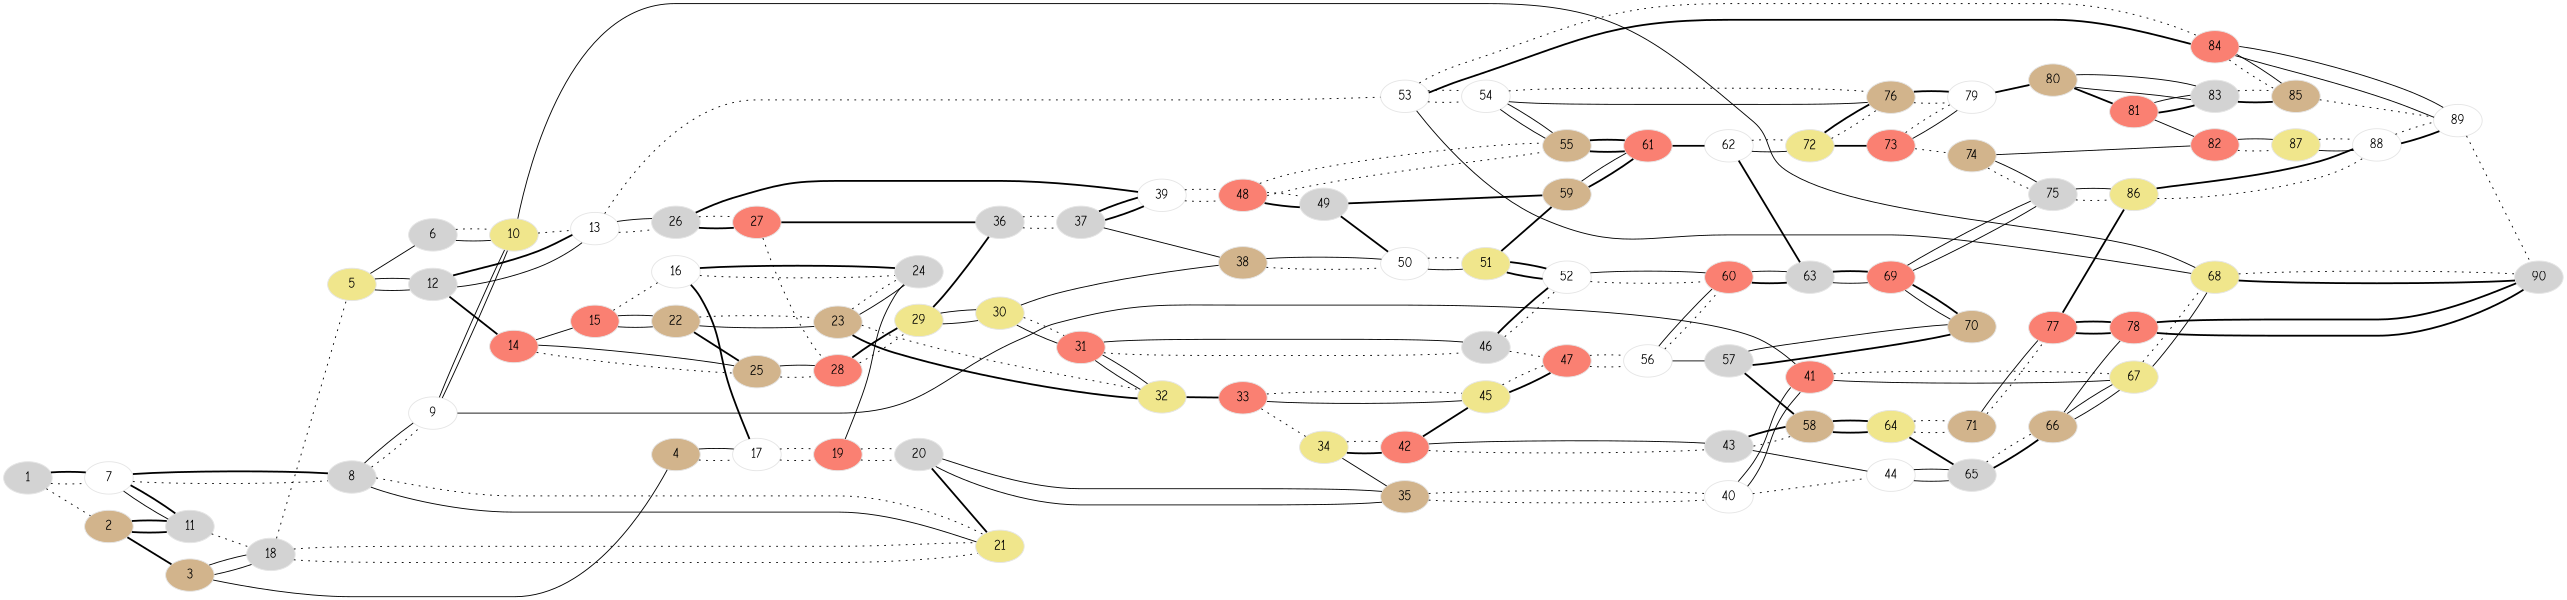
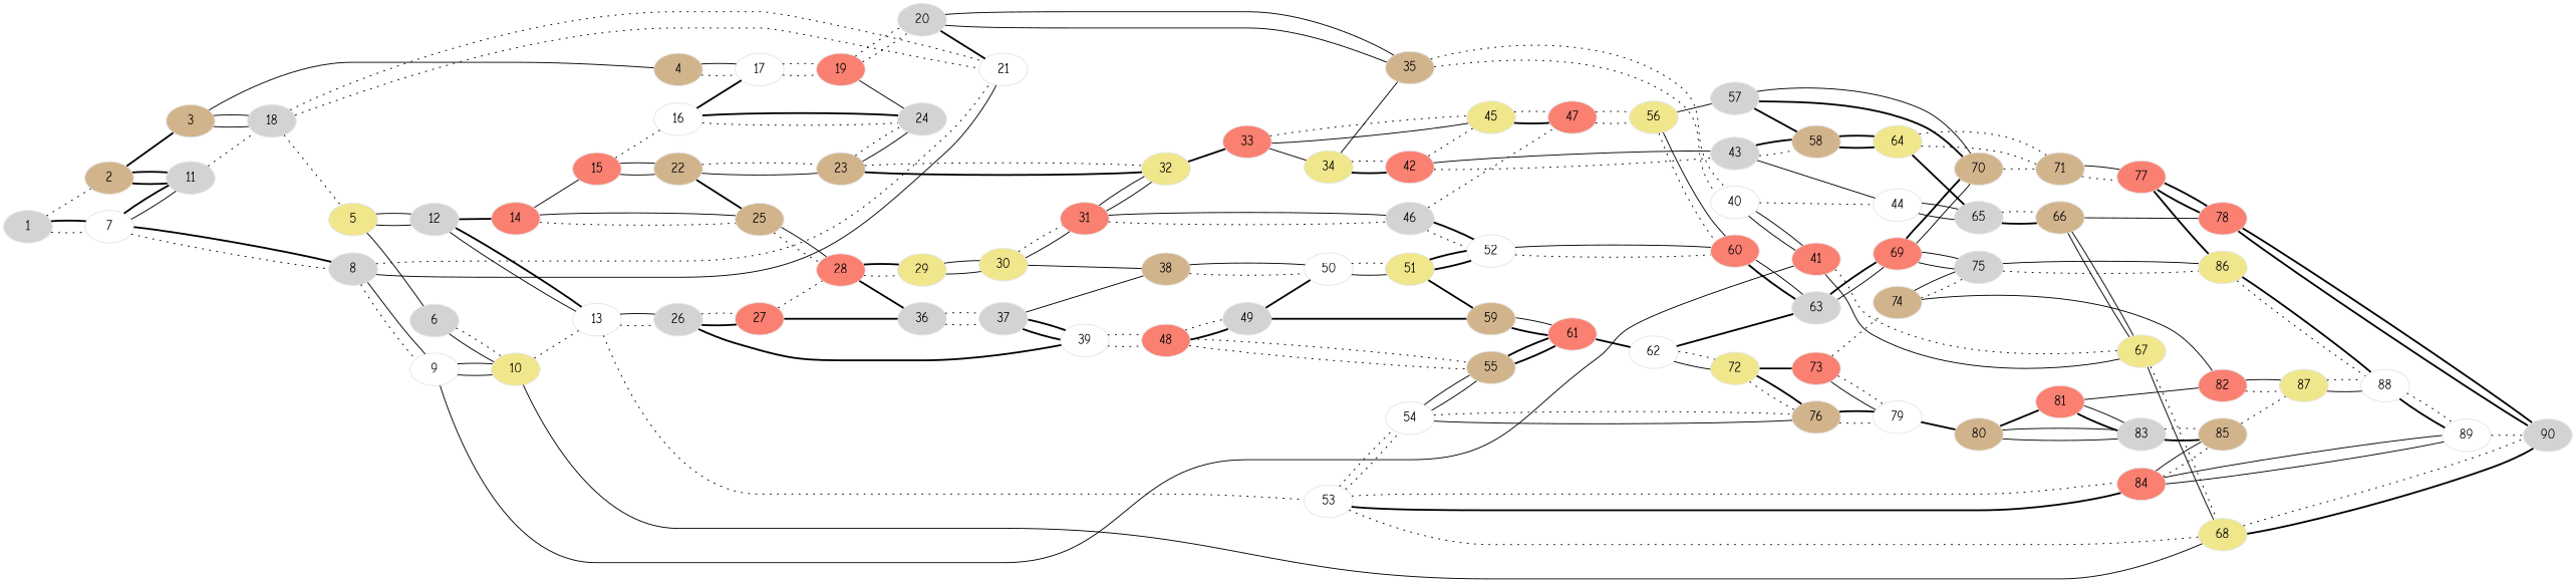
  graph {
    fontname="Comic Neue"
    rankdir=LR
    node [color=gray90 fillcolor=lightgrey fontname="Comic Neue" style=filled]
    edge [fontname="Comic Neue" style=dotted]
    2 [fillcolor=tan]
    1
    7 [fillcolor=white]
    3 [fillcolor=tan]
    11
    8
    4 [fillcolor=tan]
    18
    17 [fillcolor=white]
    5 [fillcolor=khaki]
-   21 [fillcolor=khaki]
+   21 [fillcolor=white]
    6
    12
    19 [fillcolor=salmon]
    10 [fillcolor=khaki]
    13 [fillcolor=white]
    14 [fillcolor=salmon]
    68 [fillcolor=khaki]
    9 [fillcolor=white]
    41 [fillcolor=salmon]
    67 [fillcolor=khaki]
    26
    53 [fillcolor=white]
    90
    15 [fillcolor=salmon]
    25 [fillcolor=tan]
    27 [fillcolor=salmon]
    39 [fillcolor=white]
    54 [fillcolor=white]
    84 [fillcolor=salmon]
    16 [fillcolor=white]
    22 [fillcolor=tan]
    28 [fillcolor=salmon]
    24
    23 [fillcolor=tan]
    20
    35 [fillcolor=tan]
    40 [fillcolor=white]
    32 [fillcolor=khaki]
    33 [fillcolor=salmon]
    29 [fillcolor=khaki]
    36
    48 [fillcolor=salmon]
    37
    30 [fillcolor=khaki]
    31 [fillcolor=salmon]
    38 [fillcolor=tan]
    46
    50 [fillcolor=white]
    47 [fillcolor=salmon]
    52 [fillcolor=white]
    34 [fillcolor=khaki]
    45 [fillcolor=khaki]
    42 [fillcolor=salmon]
    43
    44 [fillcolor=white]
    51 [fillcolor=khaki]
    49
    55 [fillcolor=tan]
    65
    58 [fillcolor=tan]
    64 [fillcolor=khaki]
    66 [fillcolor=tan]
-   56 [fillcolor=white]
+   56 [fillcolor=khaki]
    60 [fillcolor=salmon]
    57
    59 [fillcolor=tan]
    61 [fillcolor=salmon]
    63
    76 [fillcolor=tan]
    85 [fillcolor=tan]
    89 [fillcolor=white]
    79 [fillcolor=white]
    62 [fillcolor=white]
    70 [fillcolor=tan]
    71 [fillcolor=tan]
    69 [fillcolor=salmon]
    72 [fillcolor=khaki]
    73 [fillcolor=salmon]
    75
    77 [fillcolor=salmon]
    78 [fillcolor=salmon]
    86 [fillcolor=khaki]
    74 [fillcolor=tan]
    82 [fillcolor=salmon]
    80 [fillcolor=tan]
    87 [fillcolor=khaki]
    88 [fillcolor=white]
    81 [fillcolor=salmon]
    83
    2 -- 3 [style=bold]
    2 -- 11 [style=bold]
    2 -- 11 [style=bold]
    1 -- 2
    1 -- 7
    1 -- 7 [style=bold]
    7 -- 11 [style=solid]
    7 -- 11 [style=bold]
    7 -- 8
    7 -- 8 [style=bold]
    3 -- 4 [style=solid]
    3 -- 18 [style=solid]
    3 -- 18 [style=solid]
    11 -- 18
    8 -- 21 [style=solid]
    8 -- 21
    8 -- 9
    8 -- 9 [style=solid]
    4 -- 17
    4 -- 17 [style=solid]
    18 -- 5
    18 -- 21
    18 -- 21
    17 -- 19
    17 -- 19
    5 -- 6 [style=solid]
    5 -- 12 [style=solid]
    5 -- 12 [style=solid]
    6 -- 10 [style=solid]
    6 -- 10
    12 -- 13 [style=solid]
    12 -- 13 [style=bold]
    12 -- 14 [style=bold]
    19 -- 24 [style=solid]
    19 -- 20
    19 -- 20
    10 -- 13
    10 -- 68 [style=solid]
    13 -- 26
    13 -- 26 [style=solid]
    13 -- 53
    14 -- 15 [style=solid]
    14 -- 25
    14 -- 25 [style=solid]
    68 -- 90 [style=bold]
    68 -- 90
    9 -- 10 [style=solid]
    9 -- 10 [style=solid]
    9 -- 41 [style=solid]
    41 -- 67 [style=solid]
    41 -- 67
    67 -- 68 [style=solid]
    67 -- 68
    26 -- 27 [style=bold]
    26 -- 27
    26 -- 39 [style=bold]
-   53 -- 68 [style=solid]
+   53 -- 68
    53 -- 54
    53 -- 54
    53 -- 84 [style=bold]
    53 -- 84
    15 -- 16
    15 -- 22 [style=solid]
    15 -- 22 [style=solid]
    25 -- 28
    25 -- 28 [style=solid]
    27 -- 28
    27 -- 36 [style=bold]
    39 -- 48
    39 -- 48
    54 -- 55 [style=solid]
    54 -- 55 [style=solid]
    54 -- 76 [style=solid]
    54 -- 76
    84 -- 85
    84 -- 85 [style=solid]
    84 -- 89 [style=solid]
    84 -- 89 [style=solid]
    16 -- 17 [style=bold]
    16 -- 24
    16 -- 24 [style=bold]
    22 -- 25 [style=bold]
    22 -- 23 [style=solid]
    22 -- 23
    28 -- 29
    28 -- 29 [style=bold]
    23 -- 24 [style=solid]
    23 -- 24
    23 -- 32 [style=bold]
    23 -- 32
    20 -- 21 [style=bold]
    20 -- 35 [style=solid]
    20 -- 35 [style=solid]
    35 -- 40
    35 -- 40
    40 -- 41 [style=solid]
    40 -- 41 [style=solid]
    40 -- 44
    32 -- 33 [style=bold]
-   33 -- 34
+   33 -- 34 [style=solid]
    33 -- 45 [style=solid]
    33 -- 45
-   29 -- 36 [style=bold]
+   28 -- 36 [style=bold]
    29 -- 30 [style=solid]
    29 -- 30 [style=solid]
    36 -- 37
    36 -- 37
    48 -- 49 [style=bold]
    48 -- 49
    48 -- 55
    48 -- 55
    37 -- 39 [style=bold]
    37 -- 39 [style=bold]
    37 -- 38 [style=solid]
    30 -- 31 [style=solid]
    30 -- 31
    30 -- 38 [style=solid]
    31 -- 32 [style=solid]
    31 -- 32 [style=solid]
    31 -- 46
    31 -- 46 [style=solid]
    38 -- 50
    38 -- 50 [style=solid]
    46 -- 47
    46 -- 52
    46 -- 52 [style=bold]
    50 -- 51 [style=solid]
    50 -- 51
    47 -- 56
    47 -- 56
    52 -- 60
    52 -- 60 [style=solid]
    34 -- 35 [style=solid]
    34 -- 42 [style=bold]
    34 -- 42
    45 -- 47 [style=bold]
    45 -- 47
-   42 -- 45 [style=bold]
+   42 -- 45
    42 -- 43
    42 -- 43 [style=solid]
    43 -- 44 [style=solid]
    43 -- 58
    43 -- 58 [style=bold]
    44 -- 65 [style=solid]
    44 -- 65 [style=solid]
    51 -- 52 [style=bold]
    51 -- 52 [style=bold]
    51 -- 59 [style=bold]
    49 -- 50 [style=bold]
    49 -- 59 [style=bold]
    55 -- 61 [style=bold]
    55 -- 61 [style=bold]
    65 -- 66 [style=bold]
    65 -- 66
    58 -- 64 [style=bold]
    58 -- 64 [style=bold]
    64 -- 65 [style=bold]
    64 -- 71
    64 -- 71
    66 -- 67 [style=solid]
    66 -- 67 [style=solid]
    66 -- 78 [style=solid]
    56 -- 60
    56 -- 60 [style=solid]
    56 -- 57 [style=solid]
    60 -- 63 [style=bold]
    60 -- 63 [style=solid]
    57 -- 58 [style=bold]
    57 -- 70 [style=bold]
    57 -- 70 [style=solid]
    59 -- 61 [style=bold]
    59 -- 61 [style=solid]
    61 -- 62 [style=bold]
    63 -- 69 [style=solid]
    63 -- 69 [style=bold]
    76 -- 79
    76 -- 79 [style=bold]
-   85 -- 89
+   85 -- 87
    89 -- 90
    79 -- 80 [style=bold]
    62 -- 63 [style=bold]
    62 -- 72 [style=solid]
    62 -- 72
+   70 -- 71
    71 -- 77
    71 -- 77 [style=solid]
    69 -- 70 [style=solid]
    69 -- 70 [style=bold]
    69 -- 75 [style=solid]
    69 -- 75 [style=solid]
    72 -- 76
    72 -- 76 [style=bold]
    72 -- 73 [style=bold]
    73 -- 79 [style=solid]
    73 -- 79
    73 -- 74
    75 -- 86
    75 -- 86 [style=solid]
    77 -- 78 [style=bold]
    77 -- 78 [style=bold]
    77 -- 86 [style=bold]
    78 -- 90 [style=bold]
    78 -- 90 [style=bold]
    86 -- 88
    86 -- 88 [style=bold]
    74 -- 75
    74 -- 75 [style=solid]
    74 -- 82 [style=solid]
    82 -- 87
    82 -- 87 [style=solid]
    80 -- 81 [style=bold]
    80 -- 83 [style=solid]
    80 -- 83 [style=solid]
    87 -- 88 [style=solid]
    87 -- 88
    88 -- 89 [style=bold]
    88 -- 89
    81 -- 82 [style=solid]
    81 -- 83 [style=bold]
    81 -- 83 [style=solid]
    83 -- 85 [style=bold]
    83 -- 85
  }
